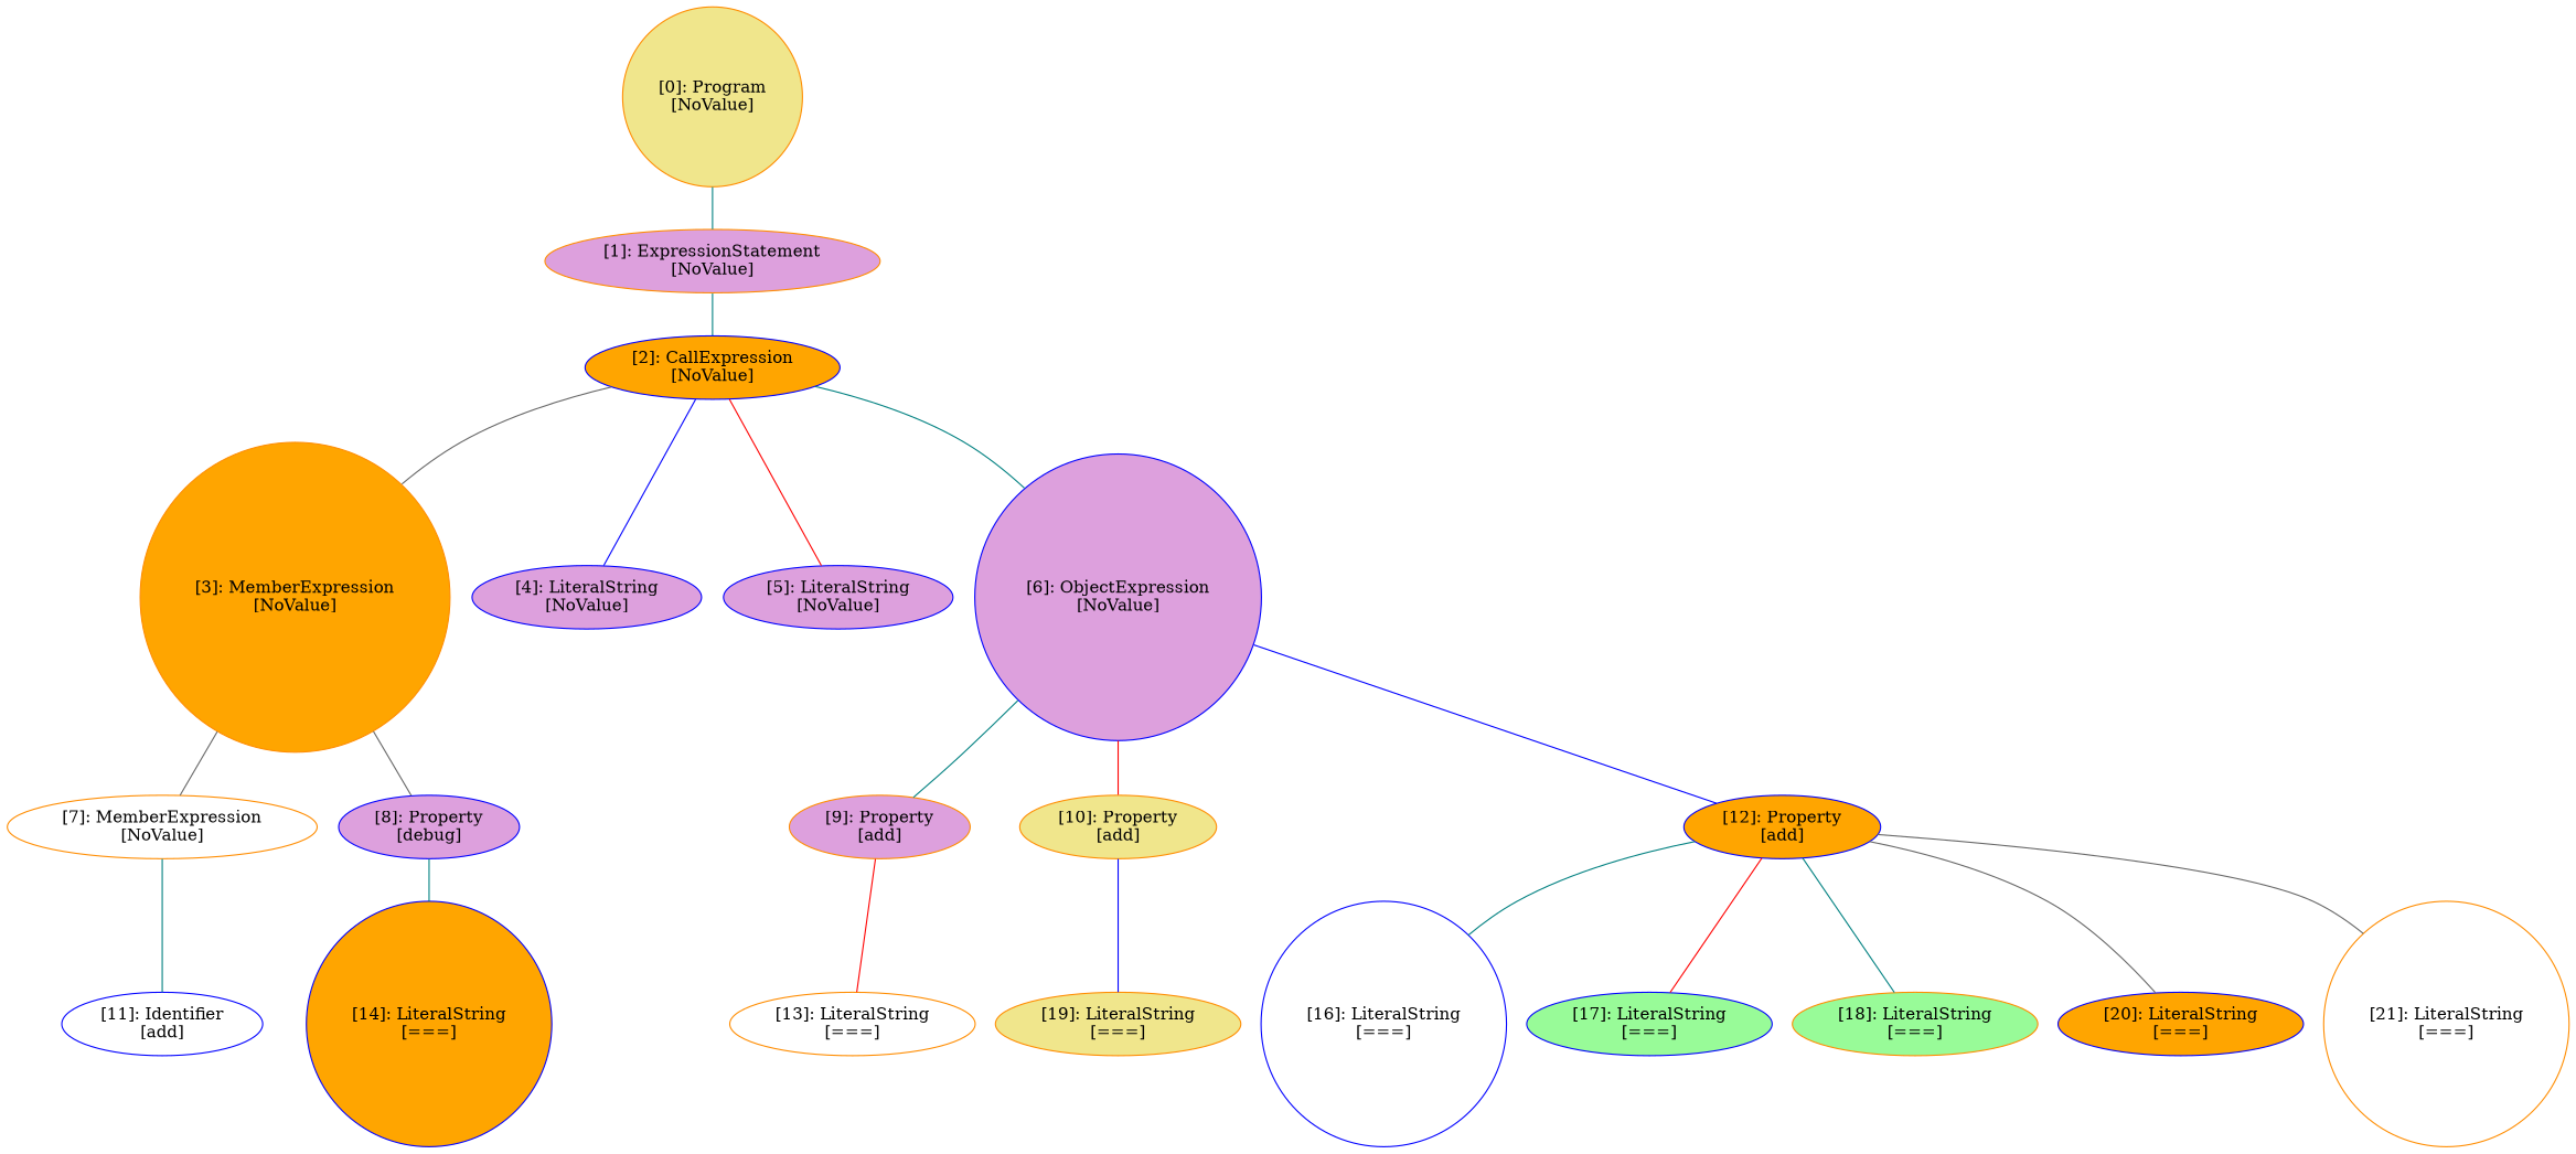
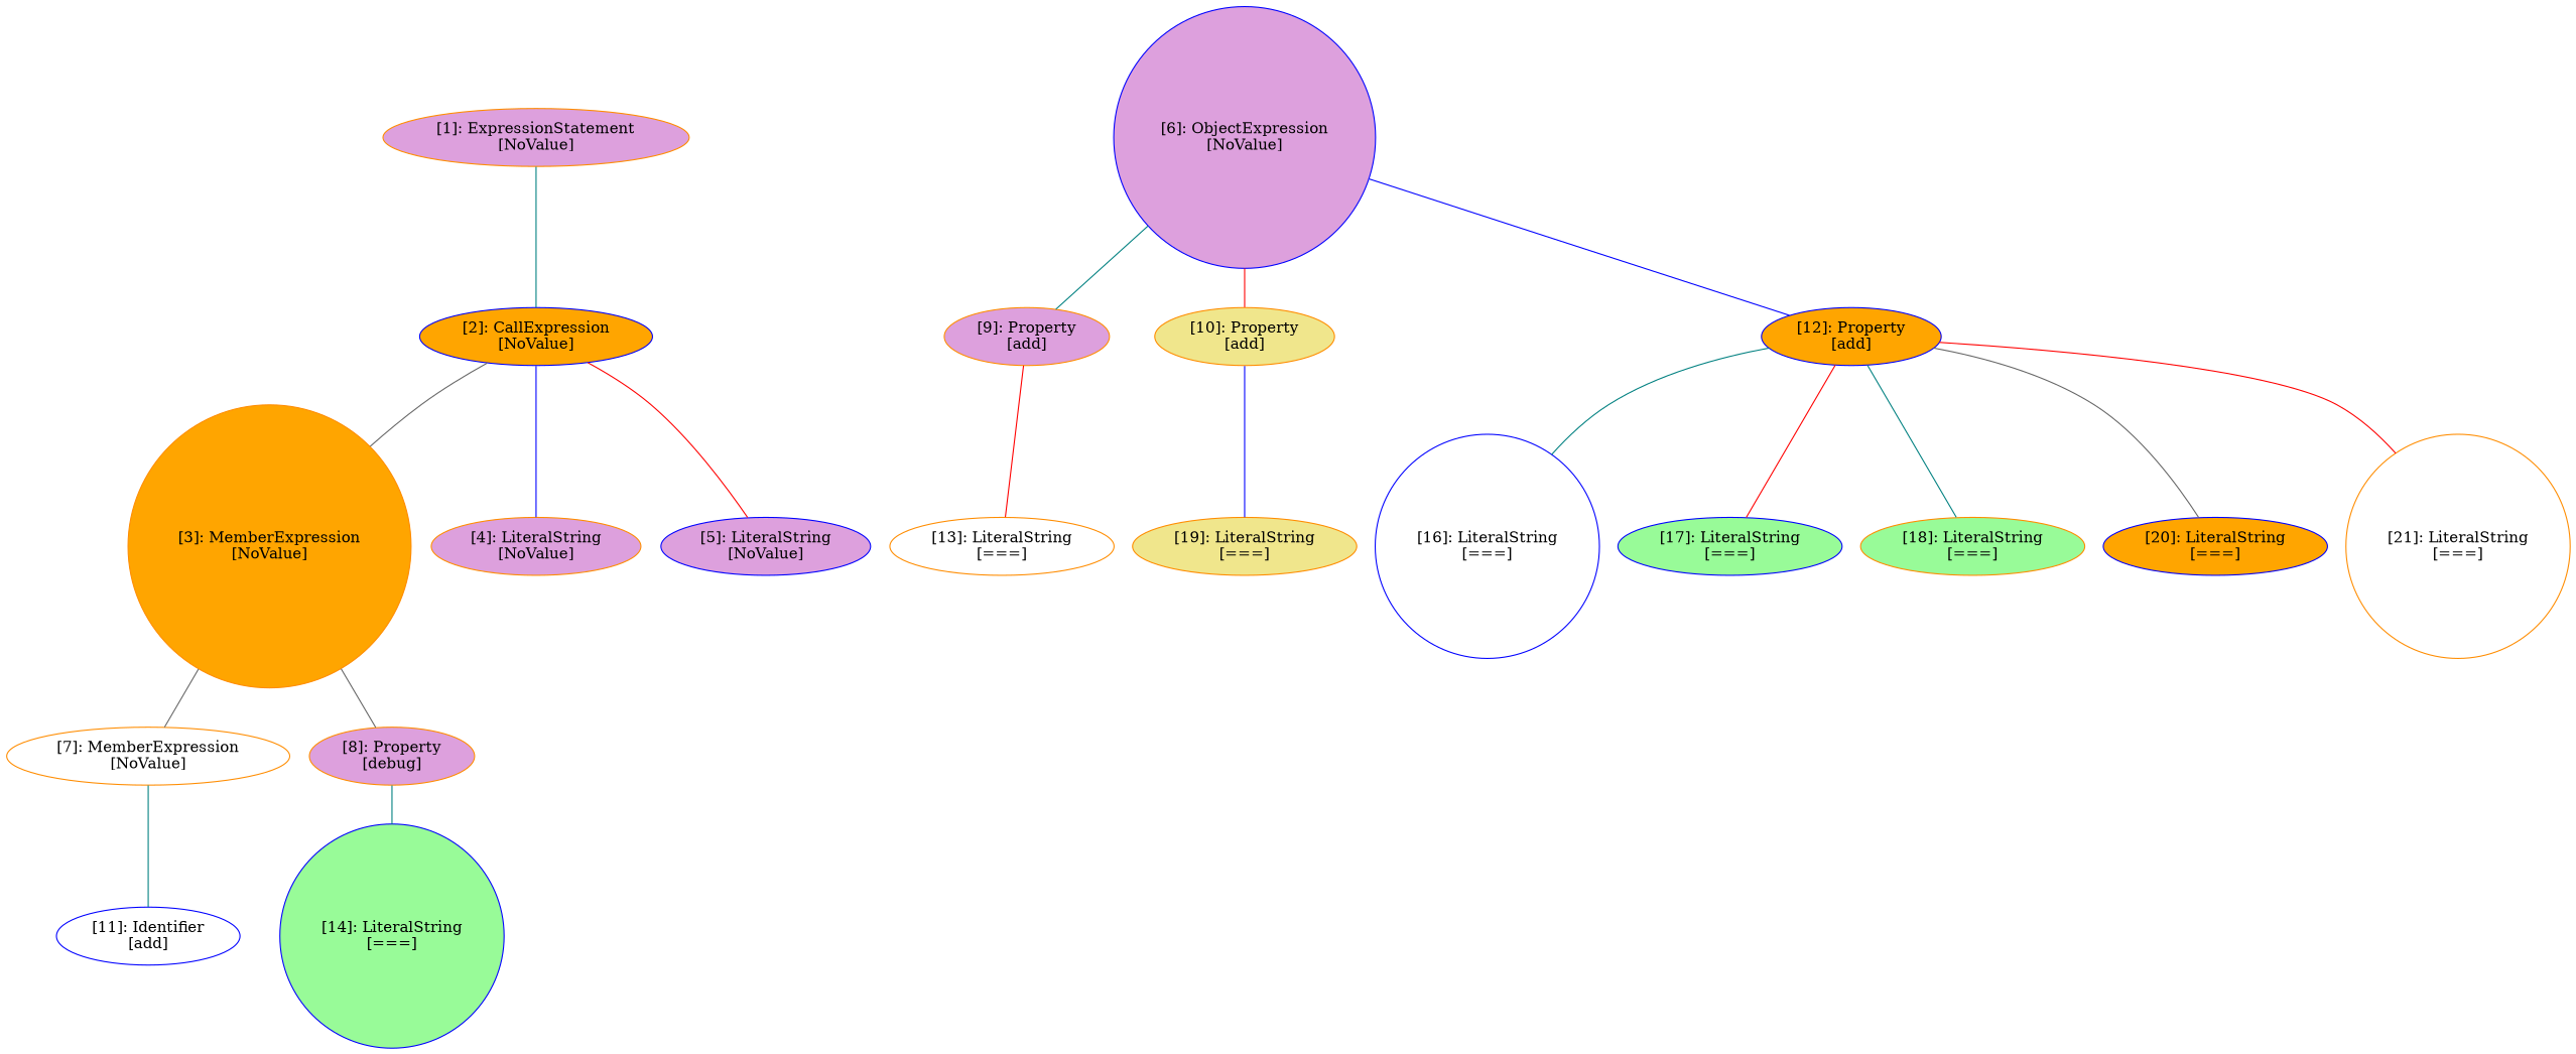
  graph {
    node [color=blue fillcolor=plum shape=ellipse style=filled]
    edge [color=teal]
-   n1 [color=darkorange fillcolor=khaki label="[0]: Program\n[NoValue]" shape=circle]
    n2 [color=darkorange label="[1]: ExpressionStatement\n[NoValue]"]
    n3 [fillcolor=orange label="[2]: CallExpression\n[NoValue]"]
    n4 [color=darkorange fillcolor=orange label="[3]: MemberExpression\n[NoValue]" shape=circle]
-   n5 [label="[4]: LiteralString\n[NoValue]"]
+   n5 [color=darkorange label="[4]: LiteralString\n[NoValue]"]
    n6 [label="[5]: LiteralString\n[NoValue]"]
    n7 [label="[6]: ObjectExpression\n[NoValue]" shape=circle]
    n8 [color=darkorange fillcolor=white label="[7]: MemberExpression\n[NoValue]"]
-   n9 [label="[8]: Property\n[debug]"]
+   n9 [color=darkorange label="[8]: Property\n[debug]"]
    n10 [color=darkorange label="[9]: Property\n[add]"]
    n11 [color=darkorange fillcolor=khaki label="[10]: Property\n[add]"]
    n12 [fillcolor=orange label="[12]: Property\n[add]"]
    n13 [fillcolor=white label="[11]: Identifier\n[add]"]
-   n14 [fillcolor=orange label="[14]: LiteralString\n[===]" shape=circle]
+   n14 [fillcolor=palegreen label="[14]: LiteralString\n[===]" shape=circle]
    n15 [color=darkorange fillcolor=white label="[13]: LiteralString\n[===]"]
    n16 [color=darkorange fillcolor=khaki label="[19]: LiteralString\n[===]"]
    n17 [fillcolor=white label="[16]: LiteralString\n[===]" shape=circle]
    n18 [fillcolor=palegreen label="[17]: LiteralString\n[===]"]
    n19 [color=darkorange fillcolor=palegreen label="[18]: LiteralString\n[===]"]
    n20 [fillcolor=orange label="[20]: LiteralString\n[===]"]
    n21 [color=darkorange fillcolor=white label="[21]: LiteralString\n[===]" shape=circle]
-   n1 -- n2
    n2 -- n3
    n3 -- n4 [color=gray40]
    n3 -- n5 [color=blue]
    n3 -- n6 [color=red]
-   n3 -- n7
    n4 -- n8 [color=gray40]
    n4 -- n9 [color=gray40]
    n7 -- n10
    n7 -- n11 [color=red]
    n7 -- n12 [color=blue]
    n8 -- n13
    n9 -- n14
    n10 -- n15 [color=red]
    n11 -- n16 [color=blue]
    n12 -- n17
    n12 -- n18 [color=red]
    n12 -- n19
    n12 -- n20 [color=gray40]
-   n12 -- n21 [color=gray40]
+   n12 -- n21 [color=red]
  }
